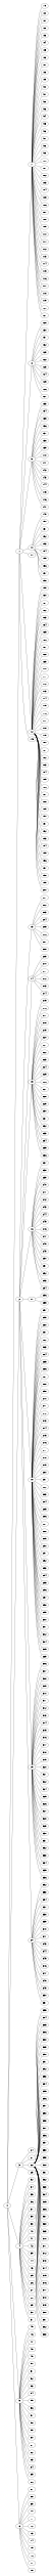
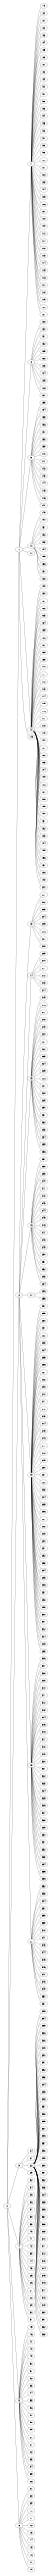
  graph {
    rankdir=LR
    0
    1
    2
    3
    4
    5
    6
    7
    8
    9
    10
    11
    12
    148
    13
    14
    15
    16
    17
    18
    19
    20
    24
    21
    22
    23
    32
    34
    35
    36
    37
    38
    33
    40
    41
    42
    39
    44
    43
    25
    26
    27
    28
    29
    30
    31
    45
    46
    47
    48
    49
    50
    51
    52
    53
    54
    55
    56
    57
    58
    59
    60
    61
    62
    63
    64
    65
    66
    67
    68
    69
    70
    71
    72
    73
    74
    75
    76
    77
    78
    79
    80
    81
    82
    83
    84
    85
    86
    87
    88
    89
    90
    91
    92
    93
    94
    95
    96
    97
    98
    99
    100
    101
    102
    103
    104
    105
    106
    107
    108
    109
    110
    111
    112
    113
    114
    115
    116
    117
    118
    119
    120
    121
    128
    130
    131
    132
    129
    122
    123
    124
    125
    126
    127
    133
    134
    135
    136
    137
    138
    139
    140
    141
    142
    143
    144
    145
    146
    147
    149
    150
    151
    152
    153
    154
    155
    156
    157
    158
    159
    160
    161
    162
    163
    164
    165
    166
    167
    168
    169
    170
    171
    172
    173
    174
    175
    176
    177
    178
    179
    180
    181
    182
    183
    184
    185
    186
    187
    188
    189
    190
    191
    192
    193
    194
    195
    196
    197
    198
    199
    200
    201
    202
    203
    204
    205
    206
    207
    208
    209
    210
    211
    212
    213
    214
    215
    216
    217
    218
    219
    220
    221
    222
    223
    224
    225
    226
    227
    228
    229
    230
    231
    232
    233
    234
    235
    236
    237
    238
    239
    240
    241
    242
    243
    244
    245
    246
    247
    248
    249
    250
    251
    252
    253
    254
    256
    255
    257
    259
    260
    261
    262
    263
    264
    265
    266
    267
    268
    258
    270
    271
    272
    273
    274
    275
    276
    277
    278
    279
    280
    281
    282
    283
    284
    285
    286
    287
    288
    289
    290
    291
    292
    293
    294
    295
    296
    297
    298
    299
    300
    301
    302
    304
    305
    269
    306
    307
    308
    309
    310
    311
    312
    313
    314
    315
    316
    317
    318
    319
    320
    321
    322
+   323
    324
    325
    326
    327
    328
    329
    330
    331
    332
    333
    334
    335
    336
    352
    353
    354
    337
    338
    339
    340
    341
    343
    344
    345
    346
    347
    348
    349
    350
    351
    355
    384
    385
    386
    388
    389
    390
    391
    392
    393
    394
    395
    396
    397
    398
    399
    387
    356
    357
    358
    359
    360
    361
    362
    363
    364
    365
    366
    367
    368
    369
    370
    371
    372
    373
    374
    375
    376
    377
    378
    379
    380
    381
    382
    383
    0 -- 1
    0 -- 2
    0 -- 3
    0 -- 4
    0 -- 5
    0 -- 6
    1 -- 7
    1 -- 8
    1 -- 9
    1 -- 10
    1 -- 11
    1 -- 12
    1 -- 148
    2 -- 13
    2 -- 14
    2 -- 15
    2 -- 16
    2 -- 17
    2 -- 18
    2 -- 19
    2 -- 20
    3 -- 24
    3 -- 21
    3 -- 22
    3 -- 23
    4 -- 32
    4 -- 34
    4 -- 35
    4 -- 36
    4 -- 37
    4 -- 38
    4 -- 33
    4 -- 40
    4 -- 41
    4 -- 42
    4 -- 39
    4 -- 44
    4 -- 43
    4 -- 25
    4 -- 26
    4 -- 27
    4 -- 28
    4 -- 29
    4 -- 30
    4 -- 31
    5 -- 45
    5 -- 46
    5 -- 47
    5 -- 48
    5 -- 49
    5 -- 50
    5 -- 51
    5 -- 52
    5 -- 53
    5 -- 54
    5 -- 55
    5 -- 56
    5 -- 57
    5 -- 58
    5 -- 59
    5 -- 60
    5 -- 61
    5 -- 62
    5 -- 63
    5 -- 64
    5 -- 65
    5 -- 66
    6 -- 67
    6 -- 68
    6 -- 69
    6 -- 70
    6 -- 71
    6 -- 72
    6 -- 73
    6 -- 74
    6 -- 75
    6 -- 76
    6 -- 77
    6 -- 78
    7 -- 79
    7 -- 80
    7 -- 81
    7 -- 82
    7 -- 83
    7 -- 84
    7 -- 85
    7 -- 86
    7 -- 87
    7 -- 88
    7 -- 89
    7 -- 90
    7 -- 91
    7 -- 92
    7 -- 93
    7 -- 94
    7 -- 95
    7 -- 96
    7 -- 97
    7 -- 98
    7 -- 99
    7 -- 100
    7 -- 101
    7 -- 102
    7 -- 103
    7 -- 104
    7 -- 105
    7 -- 106
    7 -- 107
    7 -- 108
    7 -- 109
    7 -- 110
    7 -- 111
    7 -- 112
    7 -- 113
    7 -- 114
    7 -- 115
    7 -- 116
    7 -- 117
    7 -- 118
    7 -- 119
    7 -- 120
    7 -- 121
    8 -- 128
    8 -- 130
    8 -- 131
    8 -- 132
    8 -- 129
    8 -- 122
    8 -- 123
    8 -- 124
    8 -- 125
    8 -- 126
    8 -- 127
    9 -- 133
    9 -- 134
    9 -- 135
    9 -- 136
    9 -- 137
    9 -- 138
    9 -- 139
    9 -- 140
    9 -- 141
    9 -- 142
    9 -- 143
    9 -- 144
    9 -- 145
    9 -- 146
    9 -- 147
    10 -- 149
    10 -- 150
    10 -- 151
    10 -- 152
    10 -- 153
    10 -- 154
    10 -- 155
    10 -- 156
    10 -- 157
    10 -- 158
    12 -- 159
    12 -- 160
    12 -- 161
    12 -- 162
    12 -- 163
    12 -- 164
    12 -- 165
    12 -- 166
    12 -- 167
    12 -- 168
    12 -- 169
    12 -- 170
    12 -- 171
    12 -- 172
    12 -- 173
    12 -- 174
    12 -- 175
    12 -- 176
    12 -- 177
    12 -- 178
    12 -- 179
    12 -- 180
    12 -- 181
    12 -- 182
    12 -- 183
    12 -- 184
    12 -- 185
    12 -- 186
    12 -- 187
    12 -- 188
    12 -- 189
    12 -- 190
    12 -- 191
    12 -- 192
    12 -- 193
    12 -- 194
    12 -- 195
    12 -- 196
    12 -- 197
    12 -- 198
    12 -- 199
    12 -- 200
    13 -- 201
    13 -- 202
    13 -- 203
    13 -- 204
    13 -- 205
    13 -- 206
    13 -- 207
    13 -- 208
    14 -- 209
    14 -- 210
    14 -- 211
    14 -- 212
    14 -- 213
    14 -- 214
    15 -- 215
    15 -- 216
    15 -- 217
    15 -- 218
    15 -- 219
    15 -- 220
    15 -- 221
    15 -- 222
    15 -- 223
    15 -- 224
    15 -- 225
    15 -- 226
    15 -- 227
    15 -- 228
    15 -- 229
    15 -- 230
    15 -- 231
    15 -- 232
    15 -- 233
    15 -- 234
    15 -- 235
    15 -- 236
    16 -- 237
    16 -- 238
    16 -- 239
    16 -- 240
    16 -- 241
    16 -- 242
    16 -- 243
    16 -- 244
    16 -- 245
    16 -- 246
    16 -- 247
    16 -- 248
    16 -- 249
    16 -- 250
    16 -- 251
    16 -- 252
    16 -- 253
    16 -- 254
    17 -- 256
    17 -- 255
    18 -- 257
    18 -- 259
    18 -- 260
    18 -- 261
    18 -- 262
    18 -- 263
    18 -- 264
    18 -- 265
    18 -- 266
    18 -- 267
    18 -- 268
    18 -- 258
    18 -- 270
    18 -- 271
    18 -- 272
    18 -- 273
    18 -- 274
    18 -- 275
    18 -- 276
    18 -- 277
    18 -- 278
    18 -- 279
    18 -- 280
    18 -- 281
    18 -- 282
    18 -- 283
    18 -- 284
    18 -- 285
    18 -- 286
    18 -- 287
    18 -- 288
    18 -- 289
    18 -- 290
    18 -- 291
    18 -- 292
    18 -- 293
    18 -- 294
    18 -- 295
    18 -- 296
    18 -- 297
    18 -- 298
    18 -- 299
    18 -- 300
    18 -- 301
    18 -- 302
    18 -- 304
    18 -- 305
    18 -- 269
    19 -- 306
    19 -- 307
    19 -- 308
    19 -- 309
    19 -- 310
    19 -- 311
    19 -- 312
    19 -- 313
    19 -- 314
    19 -- 315
    19 -- 316
    19 -- 317
    19 -- 318
    19 -- 319
    19 -- 320
    19 -- 321
    19 -- 322
+   19 -- 323
    19 -- 324
    19 -- 325
    19 -- 326
    19 -- 327
    19 -- 328
    19 -- 329
    19 -- 330
    19 -- 331
    19 -- 332
    19 -- 333
    19 -- 334
    19 -- 335
    19 -- 336
    20 -- 352
    20 -- 353
    20 -- 354
    20 -- 337
    20 -- 338
    20 -- 339
    20 -- 340
    20 -- 341
    20 -- 343
    20 -- 344
    20 -- 345
    20 -- 346
    20 -- 347
    20 -- 348
    20 -- 349
    20 -- 350
    20 -- 351
    21 -- 355
    22 -- 384
    22 -- 385
    22 -- 386
    22 -- 388
    22 -- 389
    22 -- 390
    22 -- 391
    22 -- 392
    22 -- 393
    22 -- 394
    22 -- 395
    22 -- 396
    22 -- 397
    22 -- 398
    22 -- 399
    22 -- 387
    22 -- 356
    22 -- 357
    22 -- 358
    22 -- 359
    22 -- 360
    22 -- 361
    22 -- 362
    22 -- 363
    22 -- 364
    22 -- 365
    22 -- 366
    22 -- 367
    22 -- 368
    22 -- 369
    22 -- 370
    22 -- 371
    22 -- 372
    22 -- 373
    22 -- 374
    22 -- 375
    22 -- 376
    22 -- 377
    22 -- 378
    22 -- 379
    22 -- 380
    22 -- 381
    22 -- 382
    22 -- 383
  }
